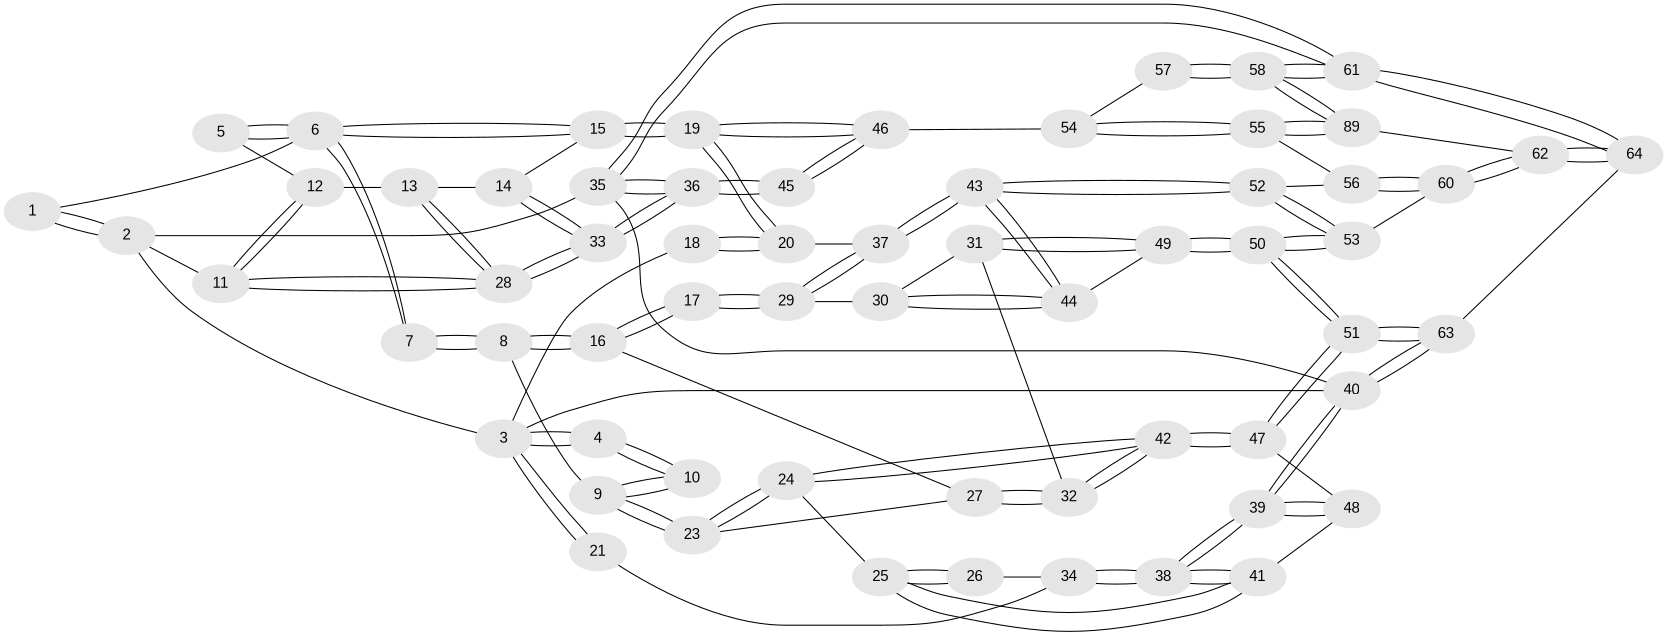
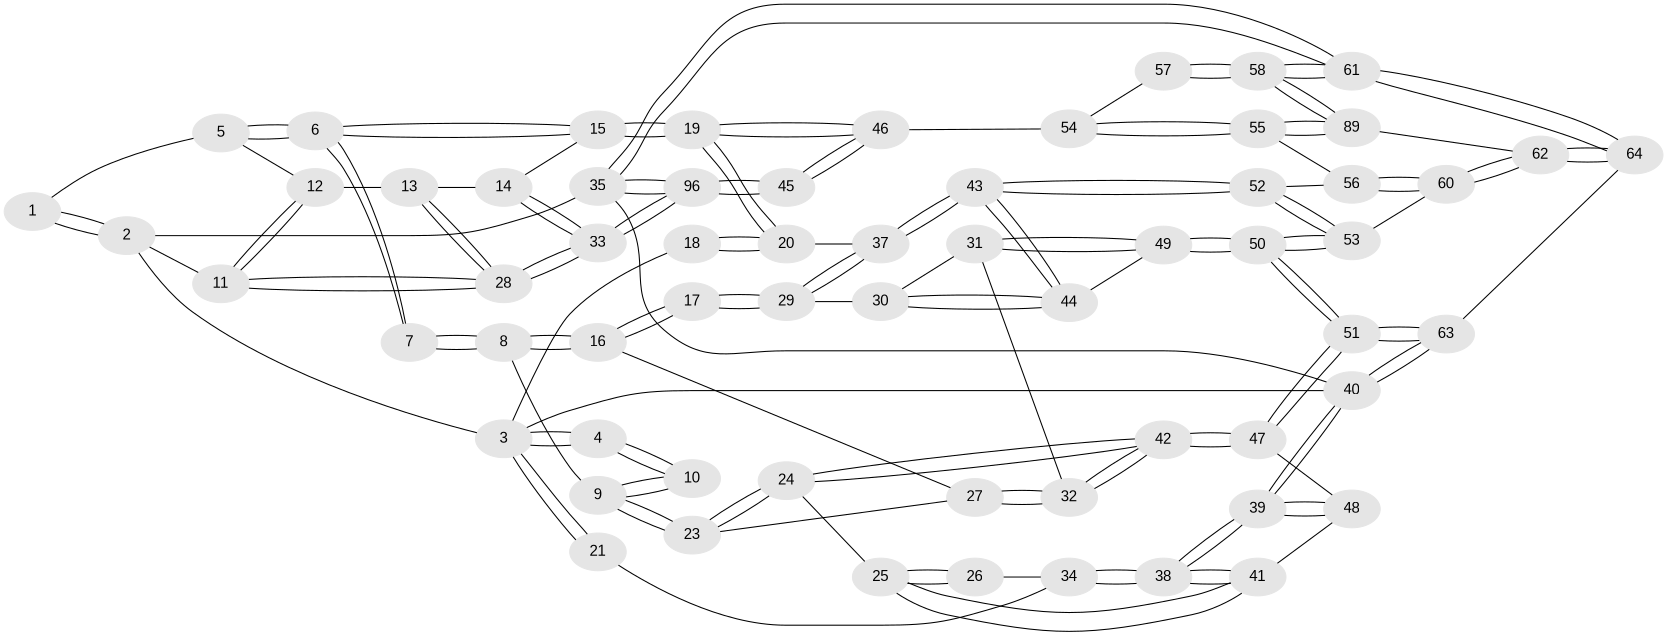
  graph {
    fontname="Liberation Sans"
    rankdir=LR
    node [color=gray90 fontname="Liberation Sans" style=filled]
    edge [fontname="Liberation Sans"]
    1
    2
    5
    3
    11
    35
    6
    12
    4
    21
    40
    18
    28
-   36
+   36 [label=96]
    61
    10
    34
    63
    7
    15
    13
    8
    19
    9
    16
    23
    17
    27
    24
    33
    14
    20
    46
    29
    32
    37
    30
    54
    43
    38
    26
    25
    42
    41
    47
    48
    31
    44
    49
    50
    45
    39
    64
    52
    51
    53
    56
    57
    58
    55
    60
    62
    n63 [label=89]
    1 -- 2
    1 -- 2
-   1 -- 6
+   1 -- 5
    2 -- 3
    2 -- 11
    2 -- 35
    5 -- 6
    5 -- 6
    5 -- 12
    3 -- 4
    3 -- 4
    3 -- 21
    3 -- 21
    3 -- 40
    3 -- 18
    11 -- 12
    11 -- 12
    11 -- 28
    11 -- 28
    35 -- 40
    35 -- 36
    35 -- 36
    35 -- 61
    35 -- 61
    6 -- 7
    6 -- 7
    6 -- 15
    6 -- 15
    12 -- 13
    4 -- 10
    4 -- 10
    21 -- 34
    40 -- 63
    40 -- 63
    18 -- 20
    18 -- 20
    28 -- 33
    28 -- 33
    36 -- 45
    36 -- 45
    61 -- 64
    61 -- 64
    34 -- 38
    34 -- 38
    63 -- 64
    7 -- 8
    7 -- 8
    15 -- 19
    15 -- 19
    13 -- 28
    13 -- 28
    13 -- 14
    8 -- 9
    8 -- 16
    8 -- 16
    19 -- 20
    19 -- 20
    19 -- 46
    19 -- 46
    9 -- 10
    9 -- 10
    9 -- 23
    9 -- 23
    16 -- 17
    16 -- 17
    16 -- 27
    23 -- 27
    23 -- 24
    23 -- 24
    17 -- 29
    17 -- 29
    27 -- 32
    27 -- 32
    24 -- 25
    24 -- 42
    24 -- 42
    33 -- 36
    33 -- 36
    14 -- 15
    14 -- 33
    14 -- 33
    20 -- 37
    46 -- 54
    29 -- 37
    29 -- 37
    29 -- 30
    32 -- 42
    32 -- 42
    37 -- 43
    37 -- 43
    30 -- 31
    30 -- 44
    30 -- 44
    54 -- 57
    54 -- 55
    54 -- 55
    43 -- 44
    43 -- 44
    43 -- 52
    43 -- 52
    38 -- 41
    38 -- 41
    38 -- 39
    38 -- 39
    26 -- 34
    25 -- 26
    25 -- 26
    25 -- 41
    25 -- 41
    42 -- 47
    42 -- 47
    41 -- 48
    47 -- 48
    47 -- 51
    47 -- 51
    31 -- 32
    31 -- 49
    31 -- 49
    44 -- 49
    49 -- 50
    49 -- 50
    50 -- 51
    50 -- 51
    50 -- 53
    50 -- 53
    45 -- 46
    45 -- 46
    39 -- 40
    39 -- 40
    39 -- 48
    39 -- 48
    52 -- 53
    52 -- 53
    52 -- 56
    51 -- 63
    51 -- 63
    53 -- 60
    56 -- 60
    56 -- 60
    57 -- 58
    57 -- 58
    58 -- 61
    58 -- 61
    58 -- n63
    58 -- n63
    55 -- 56
    55 -- n63
    55 -- n63
    60 -- 62
    60 -- 62
    62 -- 64
    62 -- 64
    n63 -- 62
  }
